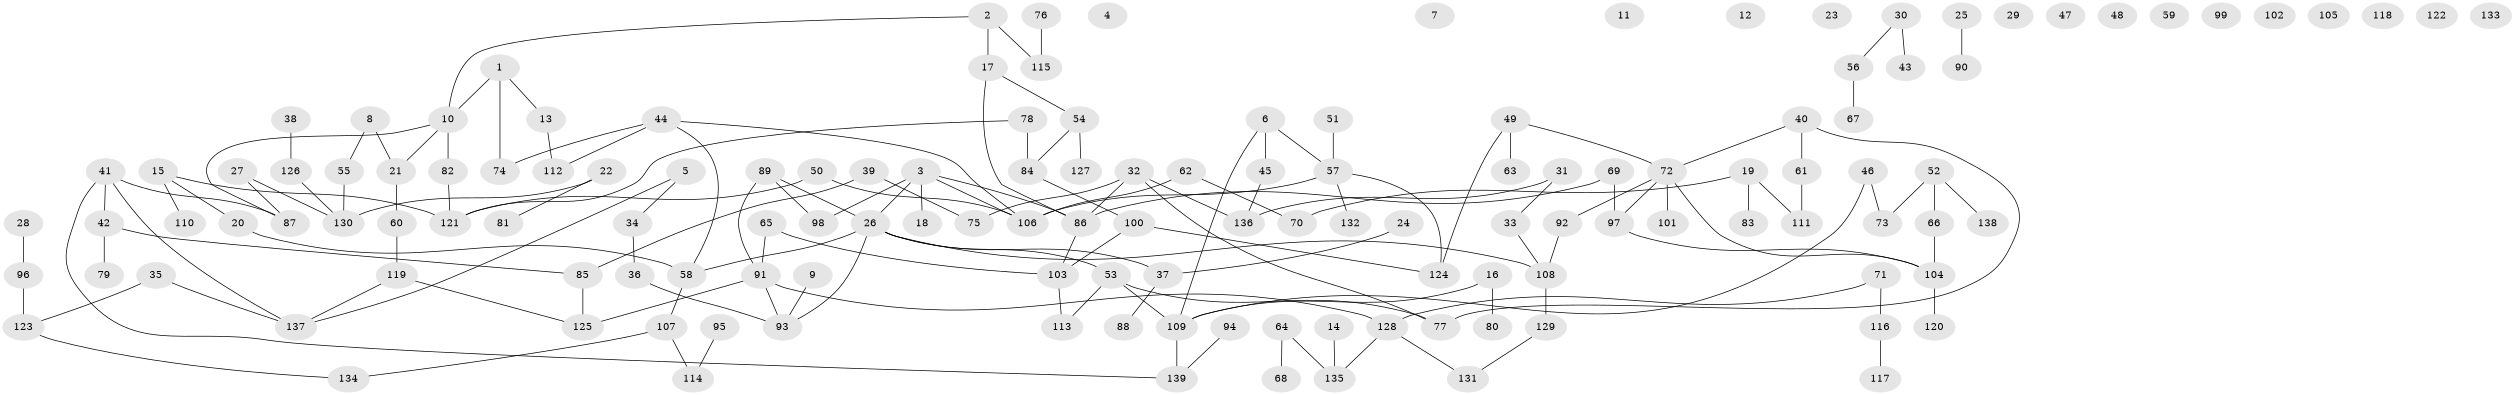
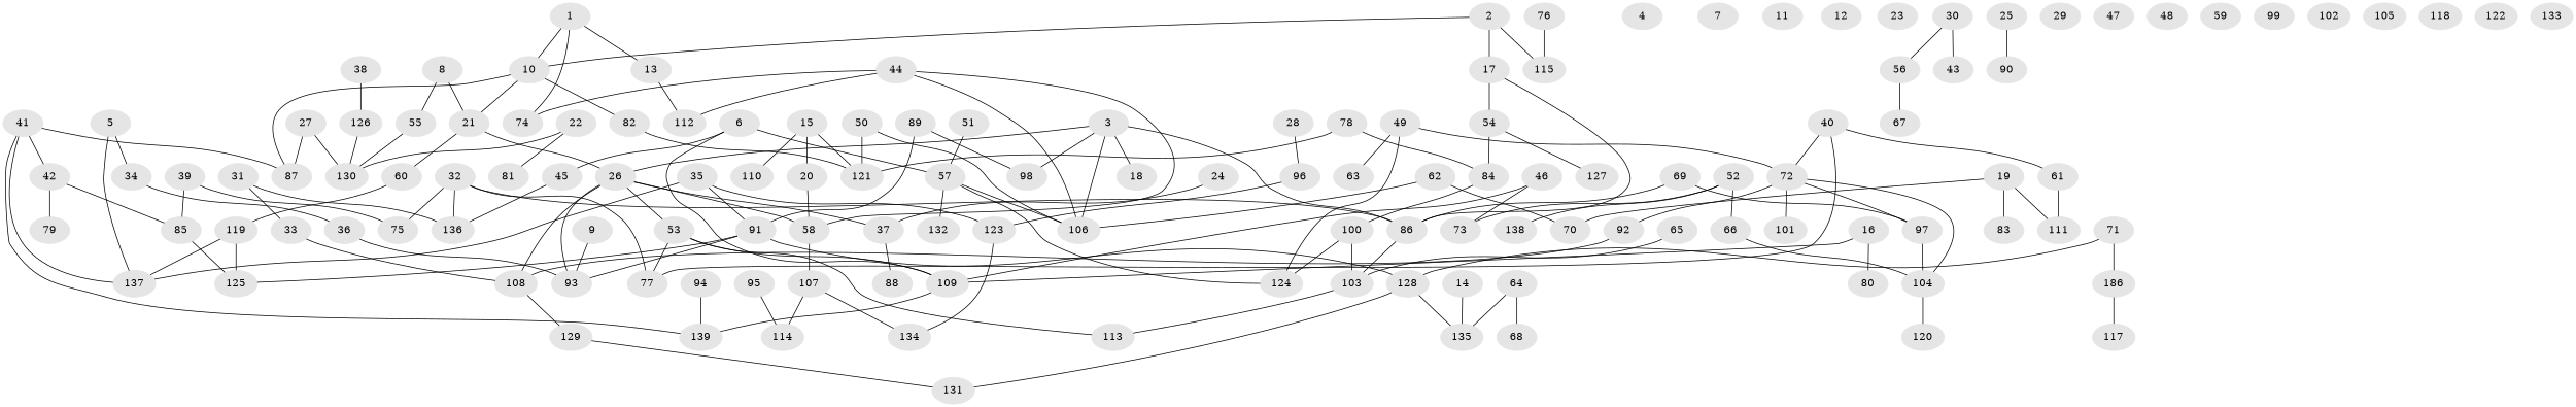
  graph {
    node [color=gray90 style=filled]
    1
    10
    13
    74
    21
    82
    87
    112
    2
    17
    115
    86
    54
    3
    18
    26
    98
    106
    93
    58
    37
    53
    108
    103
    4
    5
    34
    137
    36
    6
    45
    57
    109
    136
    124
    132
    139
    7
    8
    55
    60
    130
    9
    121
    11
    12
    14
    135
    15
    20
    110
    16
    80
    84
    127
    19
    70
    83
    111
    107
    119
    22
    81
    23
    24
    88
    56
    67
    25
    90
    77
    113
    129
    27
    28
    96
    123
    29
    30
    43
    31
    33
    32
    75
    35
    134
    38
    126
    39
    85
    125
    40
    61
    72
    104
    97
    92
    101
    41
    42
    79
    44
    46
    73
    47
    48
    49
    63
    50
    51
    52
    66
    138
    100
    114
    59
    62
    64
    68
    65
    91
    128
    120
    69
    71
-   116
+   116 [label=186]
    117
    131
    76
    78
    89
    94
    95
    99
    102
    105
    118
    122
    133
    1 -- 10
    1 -- 13
    1 -- 74
    10 -- 21
    10 -- 82
    10 -- 87
    13 -- 112
-   89 -- 26
+   21 -- 26
    21 -- 60
    82 -- 121
    2 -- 10
    2 -- 17
    2 -- 115
    17 -- 86
    17 -- 54
    86 -- 103
    54 -- 84
    54 -- 127
    3 -- 86
    3 -- 18
    3 -- 26
    3 -- 98
    3 -- 106
    26 -- 93
    26 -- 58
    26 -- 37
    26 -- 53
    26 -- 108
    58 -- 107
    37 -- 88
    53 -- 109
    53 -- 77
    53 -- 113
    108 -- 129
    103 -- 113
    5 -- 34
    5 -- 137
    34 -- 36
    36 -- 93
    6 -- 45
    6 -- 57
    6 -- 109
    45 -- 136
    57 -- 106
    57 -- 124
    57 -- 132
    109 -- 139
    8 -- 21
    8 -- 55
    55 -- 130
    60 -- 119
    9 -- 93
    14 -- 135
    15 -- 121
    15 -- 20
    15 -- 110
    20 -- 58
    16 -- 109
    16 -- 80
    84 -- 100
    19 -- 70
    19 -- 83
    19 -- 111
    107 -- 134
    107 -- 114
    119 -- 137
    119 -- 125
    22 -- 130
    22 -- 81
    24 -- 37
    56 -- 67
    25 -- 90
    129 -- 131
    27 -- 87
    27 -- 130
    28 -- 96
    96 -- 123
    123 -- 134
    30 -- 56
    30 -- 43
    31 -- 136
    31 -- 33
    33 -- 108
    32 -- 86
    32 -- 136
    32 -- 77
    32 -- 75
    35 -- 137
    35 -- 123
    38 -- 126
    126 -- 130
    39 -- 75
    39 -- 85
    85 -- 125
    40 -- 77
    40 -- 61
    40 -- 72
    61 -- 111
    72 -- 104
    72 -- 97
    72 -- 92
    72 -- 101
    104 -- 120
    97 -- 104
    92 -- 108
    41 -- 87
    41 -- 137
    41 -- 139
    41 -- 42
    42 -- 85
    42 -- 79
    44 -- 74
    44 -- 112
    44 -- 106
    44 -- 58
    46 -- 109
    46 -- 73
    49 -- 124
    49 -- 72
    49 -- 63
    50 -- 106
    50 -- 121
    51 -- 57
    52 -- 73
    52 -- 66
    52 -- 138
    66 -- 104
    100 -- 103
    100 -- 124
    62 -- 106
    62 -- 70
    64 -- 135
    64 -- 68
    65 -- 103
-   65 -- 91
+   35 -- 91
    91 -- 93
    91 -- 125
    91 -- 128
    128 -- 135
    128 -- 131
    69 -- 86
    69 -- 97
    71 -- 128
    71 -- 116
    116 -- 117
    76 -- 115
    78 -- 121
    78 -- 84
    89 -- 98
    89 -- 91
    94 -- 139
    95 -- 114
  }
